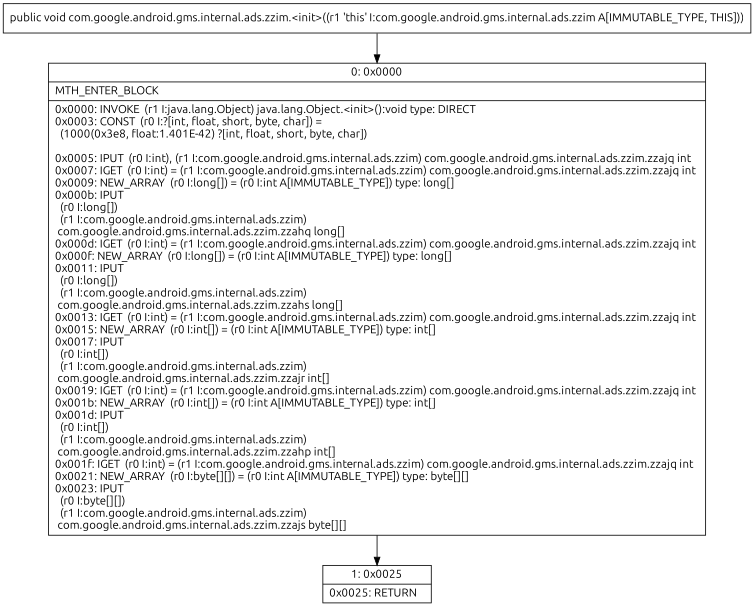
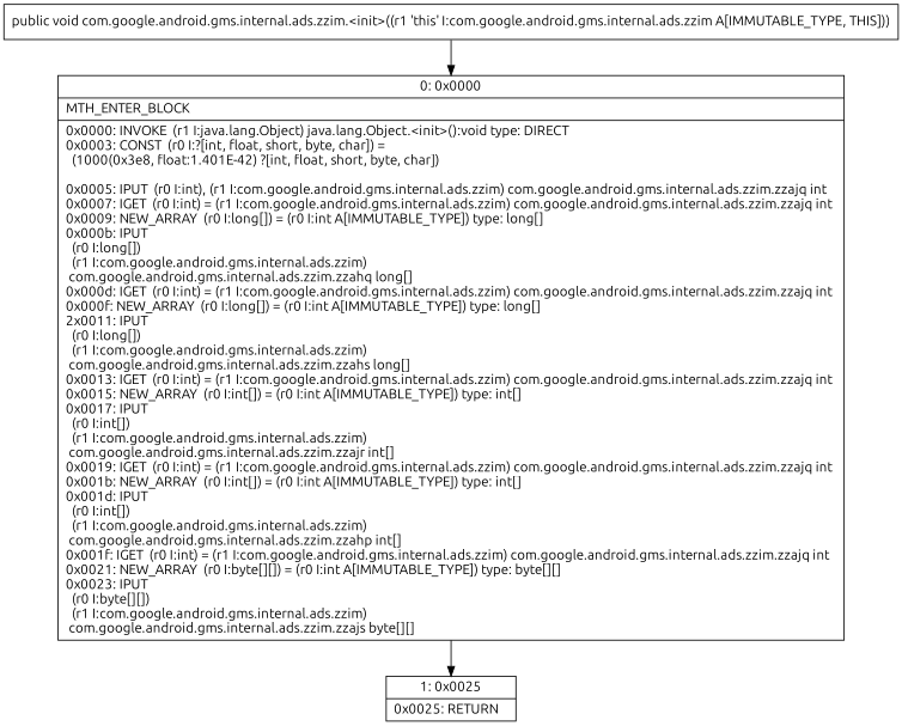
  digraph {
    fontname=Ubuntu
    node [shape=record fontname=Ubuntu]
    edge [fontname=Ubuntu]
-   n1 [label="{0\:\ 0x0000|MTH_ENTER_BLOCK\l|0x0000: INVOKE  (r1 I:java.lang.Object) java.lang.Object.\<init\>():void type: DIRECT \l0x0003: CONST  (r0 I:?[int, float, short, byte, char]) = \l  (1000(0x3e8, float:1.401E\-42) ?[int, float, short, byte, char])\l \l0x0005: IPUT  (r0 I:int), (r1 I:com.google.android.gms.internal.ads.zzim) com.google.android.gms.internal.ads.zzim.zzajq int \l0x0007: IGET  (r0 I:int) = (r1 I:com.google.android.gms.internal.ads.zzim) com.google.android.gms.internal.ads.zzim.zzajq int \l0x0009: NEW_ARRAY  (r0 I:long[]) = (r0 I:int A[IMMUTABLE_TYPE]) type: long[] \l0x000b: IPUT  \l  (r0 I:long[])\l  (r1 I:com.google.android.gms.internal.ads.zzim)\l com.google.android.gms.internal.ads.zzim.zzahq long[] \l0x000d: IGET  (r0 I:int) = (r1 I:com.google.android.gms.internal.ads.zzim) com.google.android.gms.internal.ads.zzim.zzajq int \l0x000f: NEW_ARRAY  (r0 I:long[]) = (r0 I:int A[IMMUTABLE_TYPE]) type: long[] \l0x0011: IPUT  \l  (r0 I:long[])\l  (r1 I:com.google.android.gms.internal.ads.zzim)\l com.google.android.gms.internal.ads.zzim.zzahs long[] \l0x0013: IGET  (r0 I:int) = (r1 I:com.google.android.gms.internal.ads.zzim) com.google.android.gms.internal.ads.zzim.zzajq int \l0x0015: NEW_ARRAY  (r0 I:int[]) = (r0 I:int A[IMMUTABLE_TYPE]) type: int[] \l0x0017: IPUT  \l  (r0 I:int[])\l  (r1 I:com.google.android.gms.internal.ads.zzim)\l com.google.android.gms.internal.ads.zzim.zzajr int[] \l0x0019: IGET  (r0 I:int) = (r1 I:com.google.android.gms.internal.ads.zzim) com.google.android.gms.internal.ads.zzim.zzajq int \l0x001b: NEW_ARRAY  (r0 I:int[]) = (r0 I:int A[IMMUTABLE_TYPE]) type: int[] \l0x001d: IPUT  \l  (r0 I:int[])\l  (r1 I:com.google.android.gms.internal.ads.zzim)\l com.google.android.gms.internal.ads.zzim.zzahp int[] \l0x001f: IGET  (r0 I:int) = (r1 I:com.google.android.gms.internal.ads.zzim) com.google.android.gms.internal.ads.zzim.zzajq int \l0x0021: NEW_ARRAY  (r0 I:byte[][]) = (r0 I:int A[IMMUTABLE_TYPE]) type: byte[][] \l0x0023: IPUT  \l  (r0 I:byte[][])\l  (r1 I:com.google.android.gms.internal.ads.zzim)\l com.google.android.gms.internal.ads.zzim.zzajs byte[][] \l}"]
+   n1 [label="{0\:\ 0x0000|MTH_ENTER_BLOCK\l|0x0000: INVOKE  (r1 I:java.lang.Object) java.lang.Object.\<init\>():void type: DIRECT \l0x0003: CONST  (r0 I:?[int, float, short, byte, char]) = \l  (1000(0x3e8, float:1.401E\-42) ?[int, float, short, byte, char])\l \l0x0005: IPUT  (r0 I:int), (r1 I:com.google.android.gms.internal.ads.zzim) com.google.android.gms.internal.ads.zzim.zzajq int \l0x0007: IGET  (r0 I:int) = (r1 I:com.google.android.gms.internal.ads.zzim) com.google.android.gms.internal.ads.zzim.zzajq int \l0x0009: NEW_ARRAY  (r0 I:long[]) = (r0 I:int A[IMMUTABLE_TYPE]) type: long[] \l0x000b: IPUT  \l  (r0 I:long[])\l  (r1 I:com.google.android.gms.internal.ads.zzim)\l com.google.android.gms.internal.ads.zzim.zzahq long[] \l0x000d: IGET  (r0 I:int) = (r1 I:com.google.android.gms.internal.ads.zzim) com.google.android.gms.internal.ads.zzim.zzajq int \l0x000f: NEW_ARRAY  (r0 I:long[]) = (r0 I:int A[IMMUTABLE_TYPE]) type: long[] \l2x0011: IPUT  \l  (r0 I:long[])\l  (r1 I:com.google.android.gms.internal.ads.zzim)\l com.google.android.gms.internal.ads.zzim.zzahs long[] \l0x0013: IGET  (r0 I:int) = (r1 I:com.google.android.gms.internal.ads.zzim) com.google.android.gms.internal.ads.zzim.zzajq int \l0x0015: NEW_ARRAY  (r0 I:int[]) = (r0 I:int A[IMMUTABLE_TYPE]) type: int[] \l0x0017: IPUT  \l  (r0 I:int[])\l  (r1 I:com.google.android.gms.internal.ads.zzim)\l com.google.android.gms.internal.ads.zzim.zzajr int[] \l0x0019: IGET  (r0 I:int) = (r1 I:com.google.android.gms.internal.ads.zzim) com.google.android.gms.internal.ads.zzim.zzajq int \l0x001b: NEW_ARRAY  (r0 I:int[]) = (r0 I:int A[IMMUTABLE_TYPE]) type: int[] \l0x001d: IPUT  \l  (r0 I:int[])\l  (r1 I:com.google.android.gms.internal.ads.zzim)\l com.google.android.gms.internal.ads.zzim.zzahp int[] \l0x001f: IGET  (r0 I:int) = (r1 I:com.google.android.gms.internal.ads.zzim) com.google.android.gms.internal.ads.zzim.zzajq int \l0x0021: NEW_ARRAY  (r0 I:byte[][]) = (r0 I:int A[IMMUTABLE_TYPE]) type: byte[][] \l0x0023: IPUT  \l  (r0 I:byte[][])\l  (r1 I:com.google.android.gms.internal.ads.zzim)\l com.google.android.gms.internal.ads.zzim.zzajs byte[][] \l}"]
    n2 [label="{1\:\ 0x0025|0x0025: RETURN   \l}"]
    n3 [label="{public void com.google.android.gms.internal.ads.zzim.\<init\>((r1 'this' I:com.google.android.gms.internal.ads.zzim A[IMMUTABLE_TYPE, THIS])) }"]
    n1 -> n2
    n3 -> n1
  }
